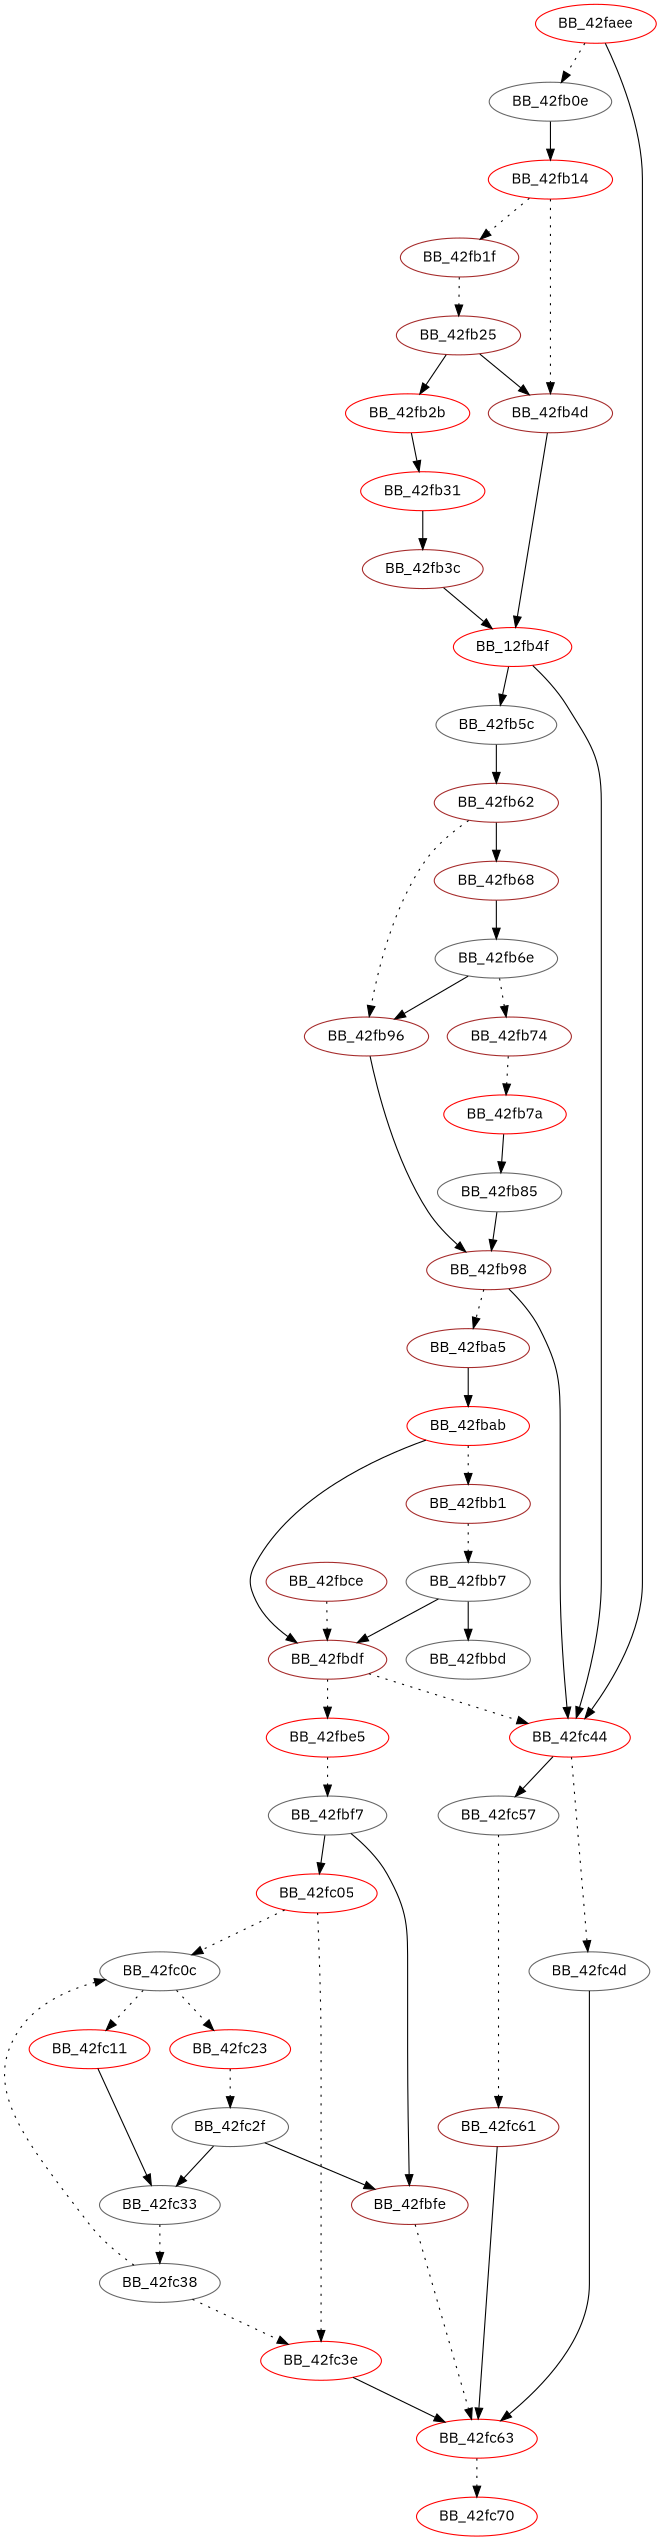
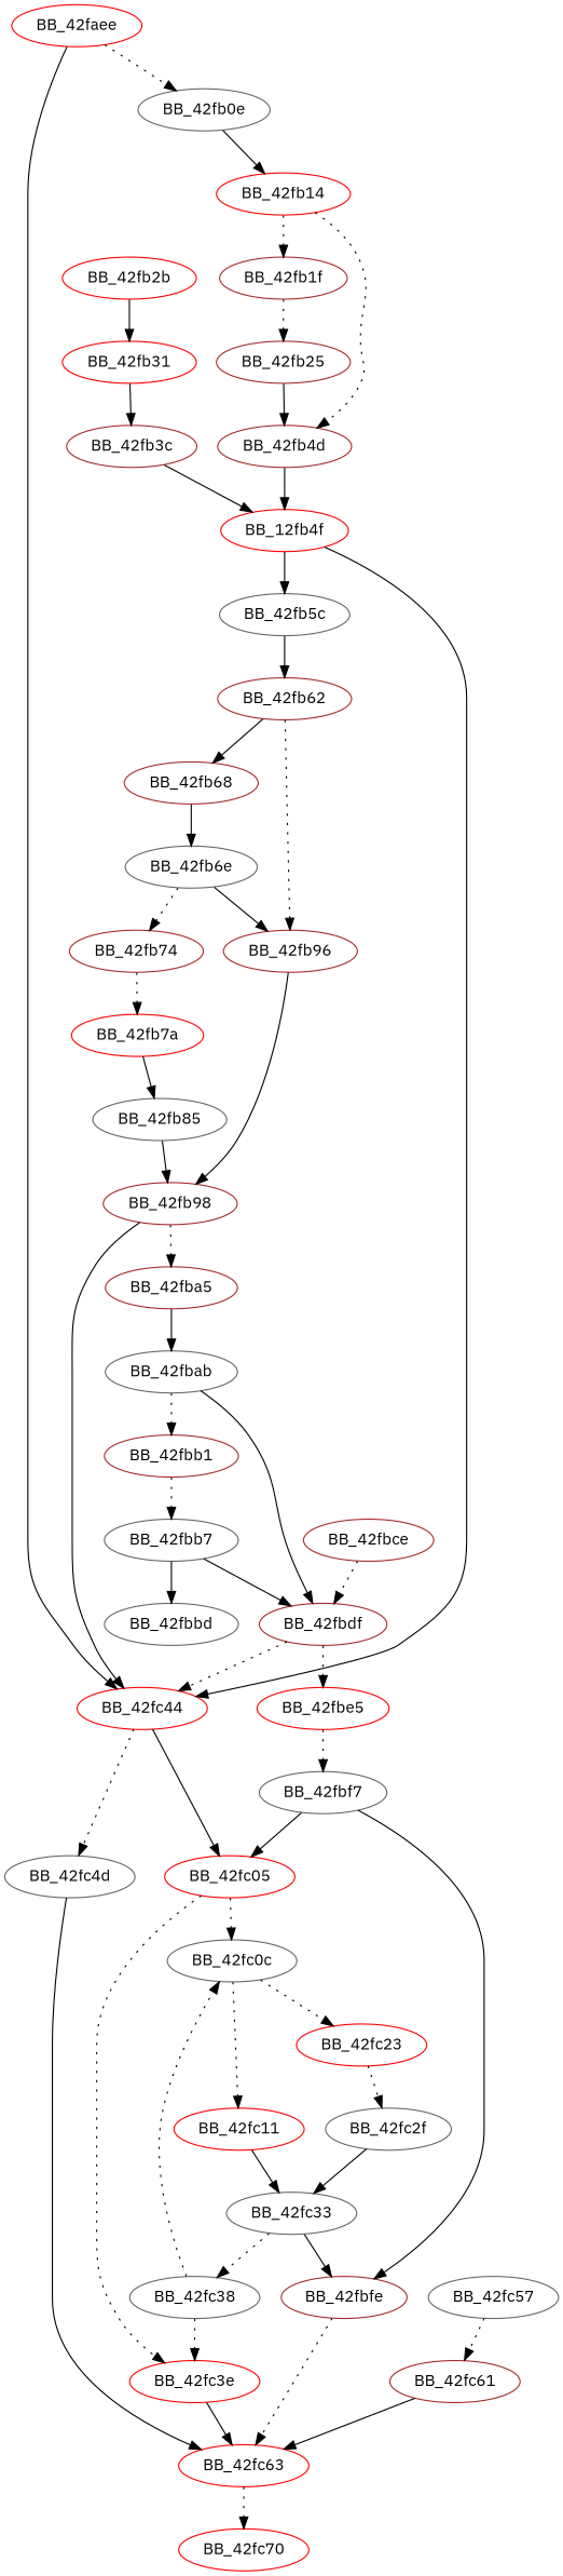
  digraph {
    fontname="IBM Plex Sans"
    node [color=brown fontname="IBM Plex Sans"]
    edge [fontname="IBM Plex Sans" style=solid]
    BB_42faee [color=red]
    BB_42fb0e [color=gray40]
    BB_42fc44 [color=red]
    BB_42fb14 [color=red]
    BB_42fc4d [color=gray40]
    BB_42fc57 [color=gray40]
    BB_42fb1f
    BB_42fb4d
    BB_42fc63 [color=red]
    BB_42fc61
    BB_42fb25
    n12 [color=red label=BB_12fb4f]
    BB_42fb2b [color=red]
    BB_42fb5c [color=gray40]
    BB_42fb31 [color=red]
    BB_42fb3c
    BB_42fb62
    BB_42fb68
    BB_42fb96
    BB_42fb6e [color=gray40]
    BB_42fb98
    BB_42fb74
    BB_42fba5
    BB_42fb7a [color=red]
    BB_42fb85 [color=gray40]
-   BB_42fbab [color=red]
+   BB_42fbab [color=gray40]
    BB_42fbb1
    BB_42fbdf
    BB_42fbb7 [color=gray40]
    BB_42fbe5 [color=red]
    BB_42fbbd [color=gray40]
    BB_42fbf7 [color=gray40]
    BB_42fbce
    BB_42fbfe
    BB_42fc05 [color=red]
    BB_42fc0c [color=gray40]
    BB_42fc3e [color=red]
    BB_42fc70 [color=red]
    BB_42fc11 [color=red]
    BB_42fc23 [color=red]
    BB_42fc33 [color=gray40]
    BB_42fc2f [color=gray40]
    BB_42fc38 [color=gray40]
    BB_42faee -> BB_42fb0e [style=dotted]
    BB_42faee -> BB_42fc44
    BB_42fb0e -> BB_42fb14
    BB_42fc44 -> BB_42fc4d [style=dotted]
-   BB_42fc44 -> BB_42fc57
+   BB_42fc44 -> BB_42fc05
    BB_42fb14 -> BB_42fb1f [style=dotted]
    BB_42fb14 -> BB_42fb4d [style=dotted]
    BB_42fc4d -> BB_42fc63
    BB_42fc57 -> BB_42fc61 [style=dotted]
    BB_42fb1f -> BB_42fb25 [style=dotted]
    BB_42fb4d -> n12
    BB_42fc63 -> BB_42fc70 [style=dotted]
    BB_42fc61 -> BB_42fc63
    BB_42fb25 -> BB_42fb4d
-   BB_42fb25 -> BB_42fb2b
    n12 -> BB_42fc44
    n12 -> BB_42fb5c
    BB_42fb2b -> BB_42fb31
    BB_42fb5c -> BB_42fb62
    BB_42fb31 -> BB_42fb3c
    BB_42fb3c -> n12
    BB_42fb62 -> BB_42fb68
    BB_42fb62 -> BB_42fb96 [style=dotted]
    BB_42fb68 -> BB_42fb6e
    BB_42fb96 -> BB_42fb98
    BB_42fb6e -> BB_42fb96
    BB_42fb6e -> BB_42fb74 [style=dotted]
    BB_42fb98 -> BB_42fc44
    BB_42fb98 -> BB_42fba5 [style=dotted]
    BB_42fb74 -> BB_42fb7a [style=dotted]
    BB_42fba5 -> BB_42fbab
    BB_42fb7a -> BB_42fb85
    BB_42fb85 -> BB_42fb98
    BB_42fbab -> BB_42fbb1 [style=dotted]
    BB_42fbab -> BB_42fbdf
    BB_42fbb1 -> BB_42fbb7 [style=dotted]
    BB_42fbdf -> BB_42fc44 [style=dotted]
    BB_42fbdf -> BB_42fbe5 [style=dotted]
    BB_42fbb7 -> BB_42fbdf
    BB_42fbb7 -> BB_42fbbd
    BB_42fbe5 -> BB_42fbf7 [style=dotted]
    BB_42fbf7 -> BB_42fbfe
    BB_42fbf7 -> BB_42fc05
    BB_42fbce -> BB_42fbdf [style=dotted]
    BB_42fbfe -> BB_42fc63 [style=dotted]
    BB_42fc05 -> BB_42fc0c [style=dotted]
    BB_42fc05 -> BB_42fc3e [style=dotted]
    BB_42fc0c -> BB_42fc11 [style=dotted]
    BB_42fc0c -> BB_42fc23 [style=dotted]
    BB_42fc3e -> BB_42fc63
    BB_42fc11 -> BB_42fc33
    BB_42fc23 -> BB_42fc2f [style=dotted]
-   BB_42fc2f -> BB_42fbfe
+   BB_42fc33 -> BB_42fbfe
    BB_42fc33 -> BB_42fc38 [style=dotted]
    BB_42fc2f -> BB_42fc33
    BB_42fc38 -> BB_42fc0c [style=dotted]
    BB_42fc38 -> BB_42fc3e [style=dotted]
  }
